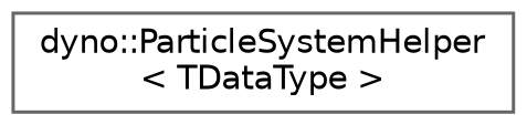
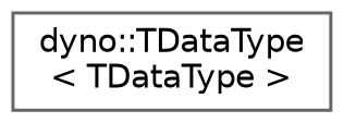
  digraph {
    rankdir=LR
-   n1 [color=grey40 fillcolor=white fontname=Helvetica fontsize=10 height=0.2 label="dyno::ParticleSystemHelper\l\< TDataType \>" shape=box style=filled width=0.4]
+   n1 [color=grey40 fillcolor=white fontname=Helvetica fontsize=10 height=0.2 label="dyno::TDataType\l\< TDataType \>" shape=box style=filled width=0.4]
  }
